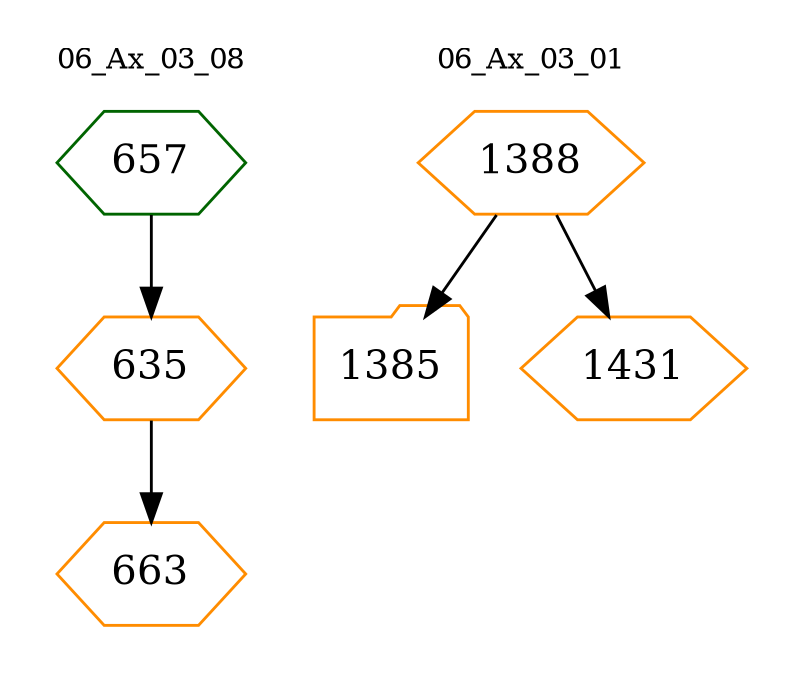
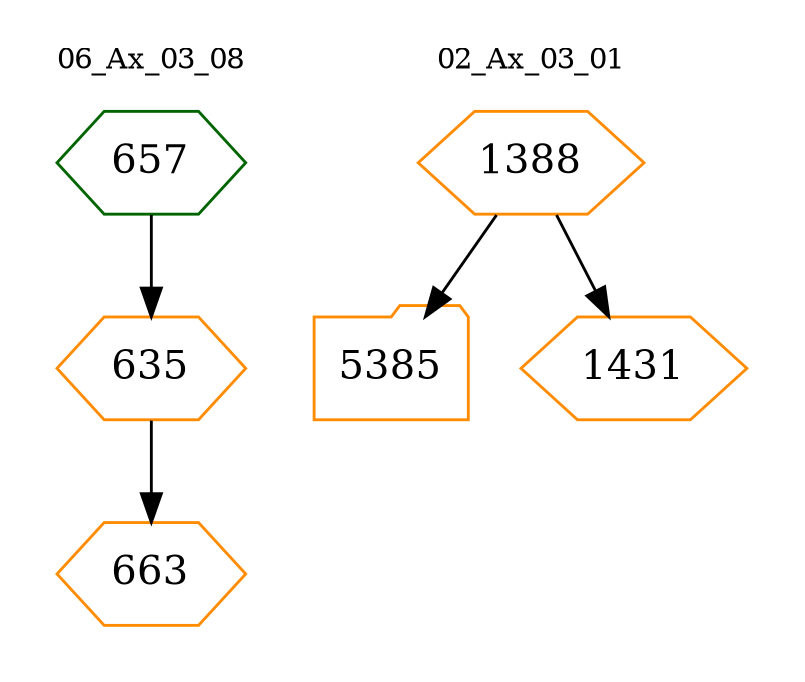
  digraph {
    node [color=darkorange shape=hexagon]
    edge [color=black]
    n1 [color=darkgreen label=657]
    n2 [label=635]
    n3 [label=663]
    n4 [label=1388]
-   n5 [label=1385 shape=folder]
+   n5 [label=5385 shape=folder]
    n6 [label=1431]
    subgraph cluster_1 {
      color=white
      fontsize=10
      label="06_Ax_03_08"
      n1
      n2
      n3
    }
    subgraph cluster_2 {
      color=white
      fontsize=10
-     label="06_Ax_03_01"
+     label="02_Ax_03_01"
      n4
      n5
      n6
    }
    n1 -> n2
    n2 -> n3
    n4 -> n5
    n4 -> n6
  }
